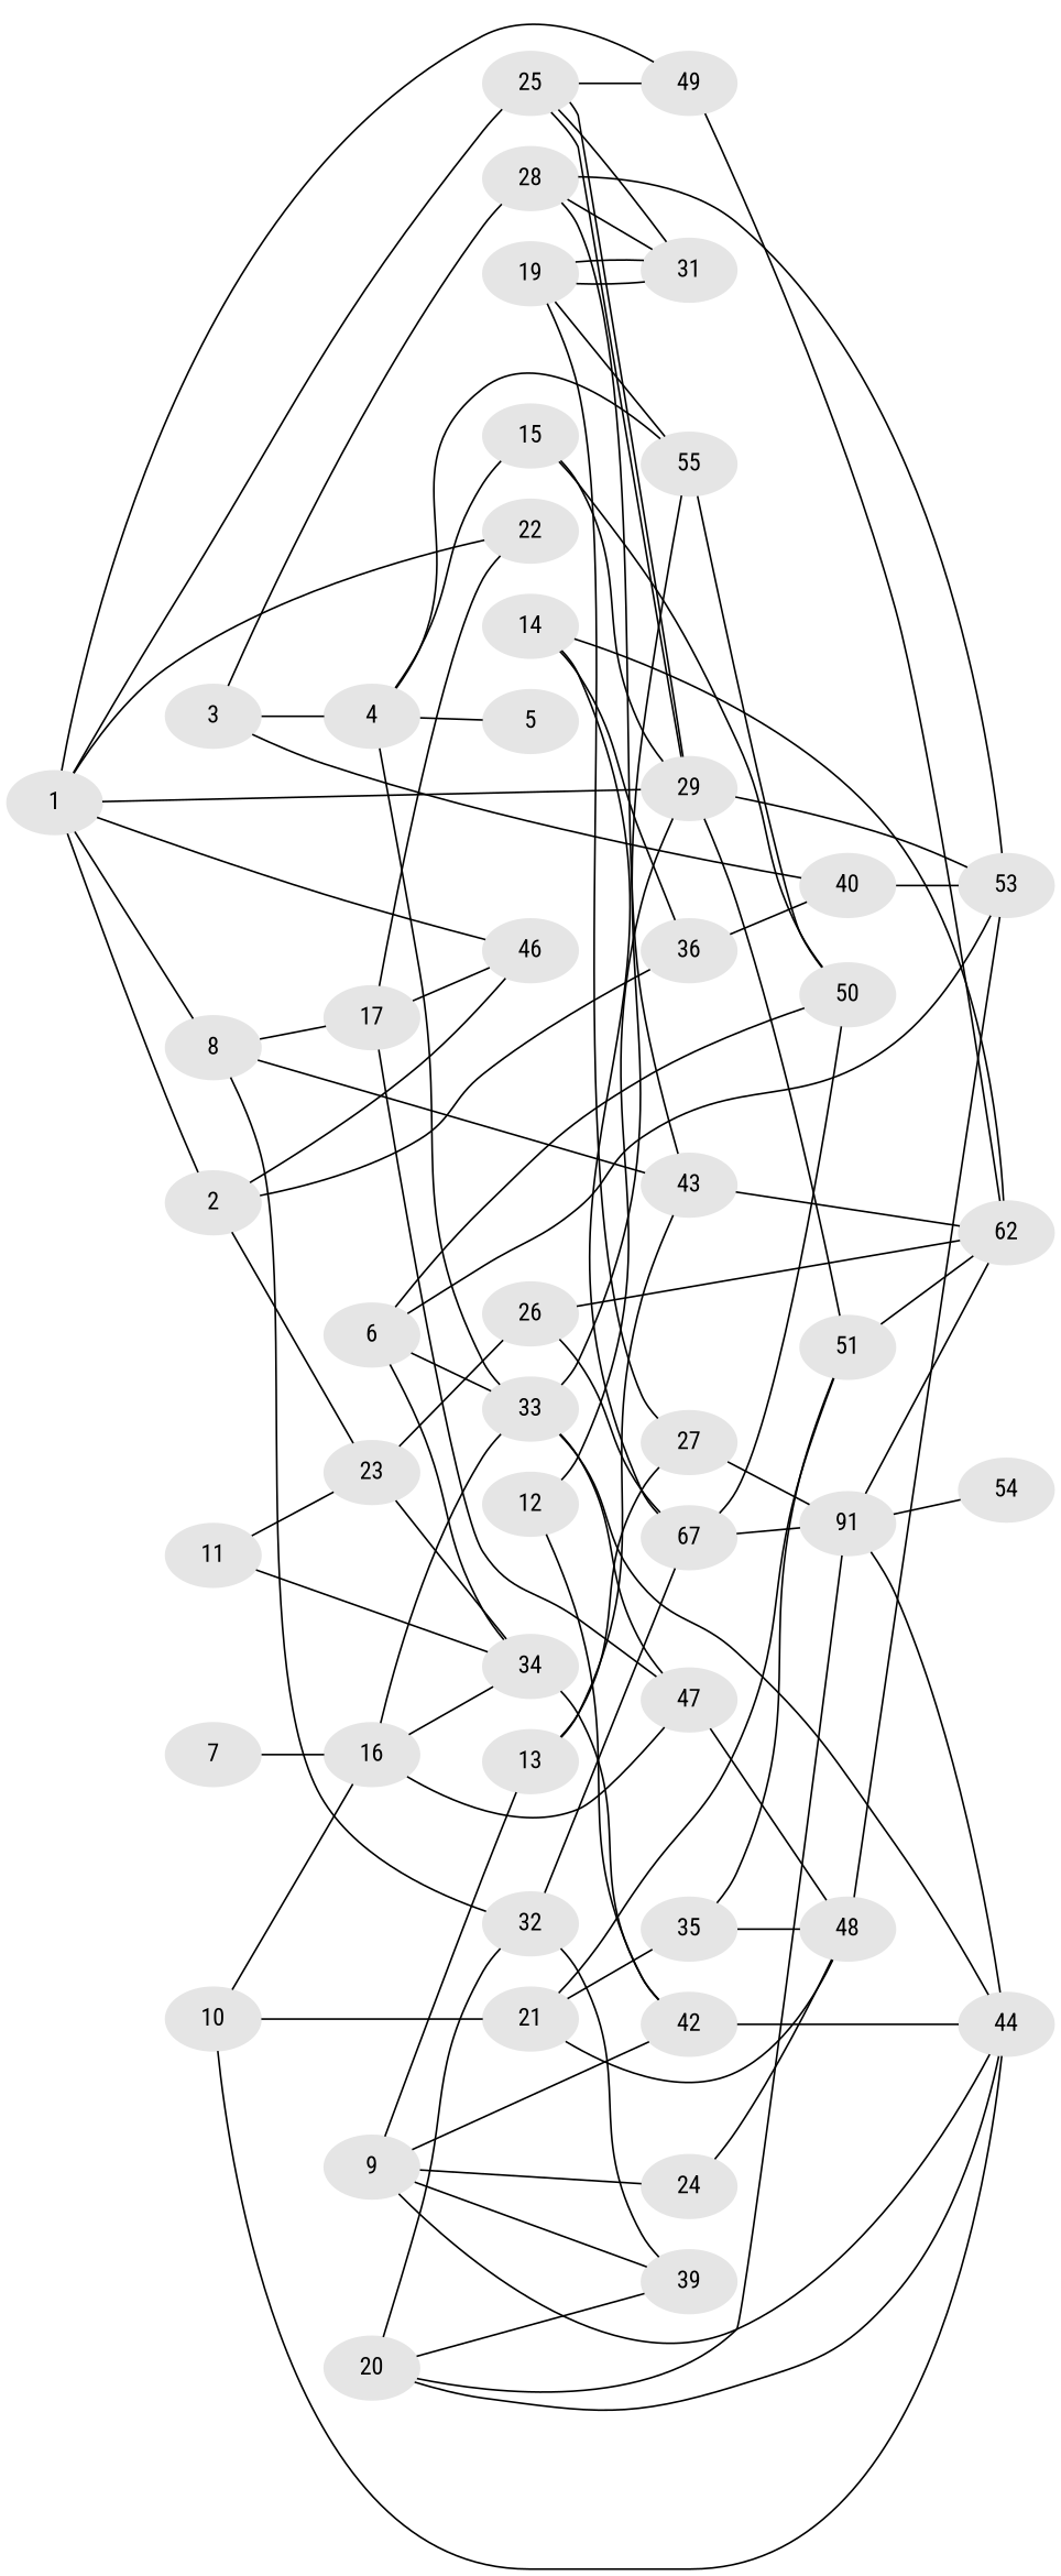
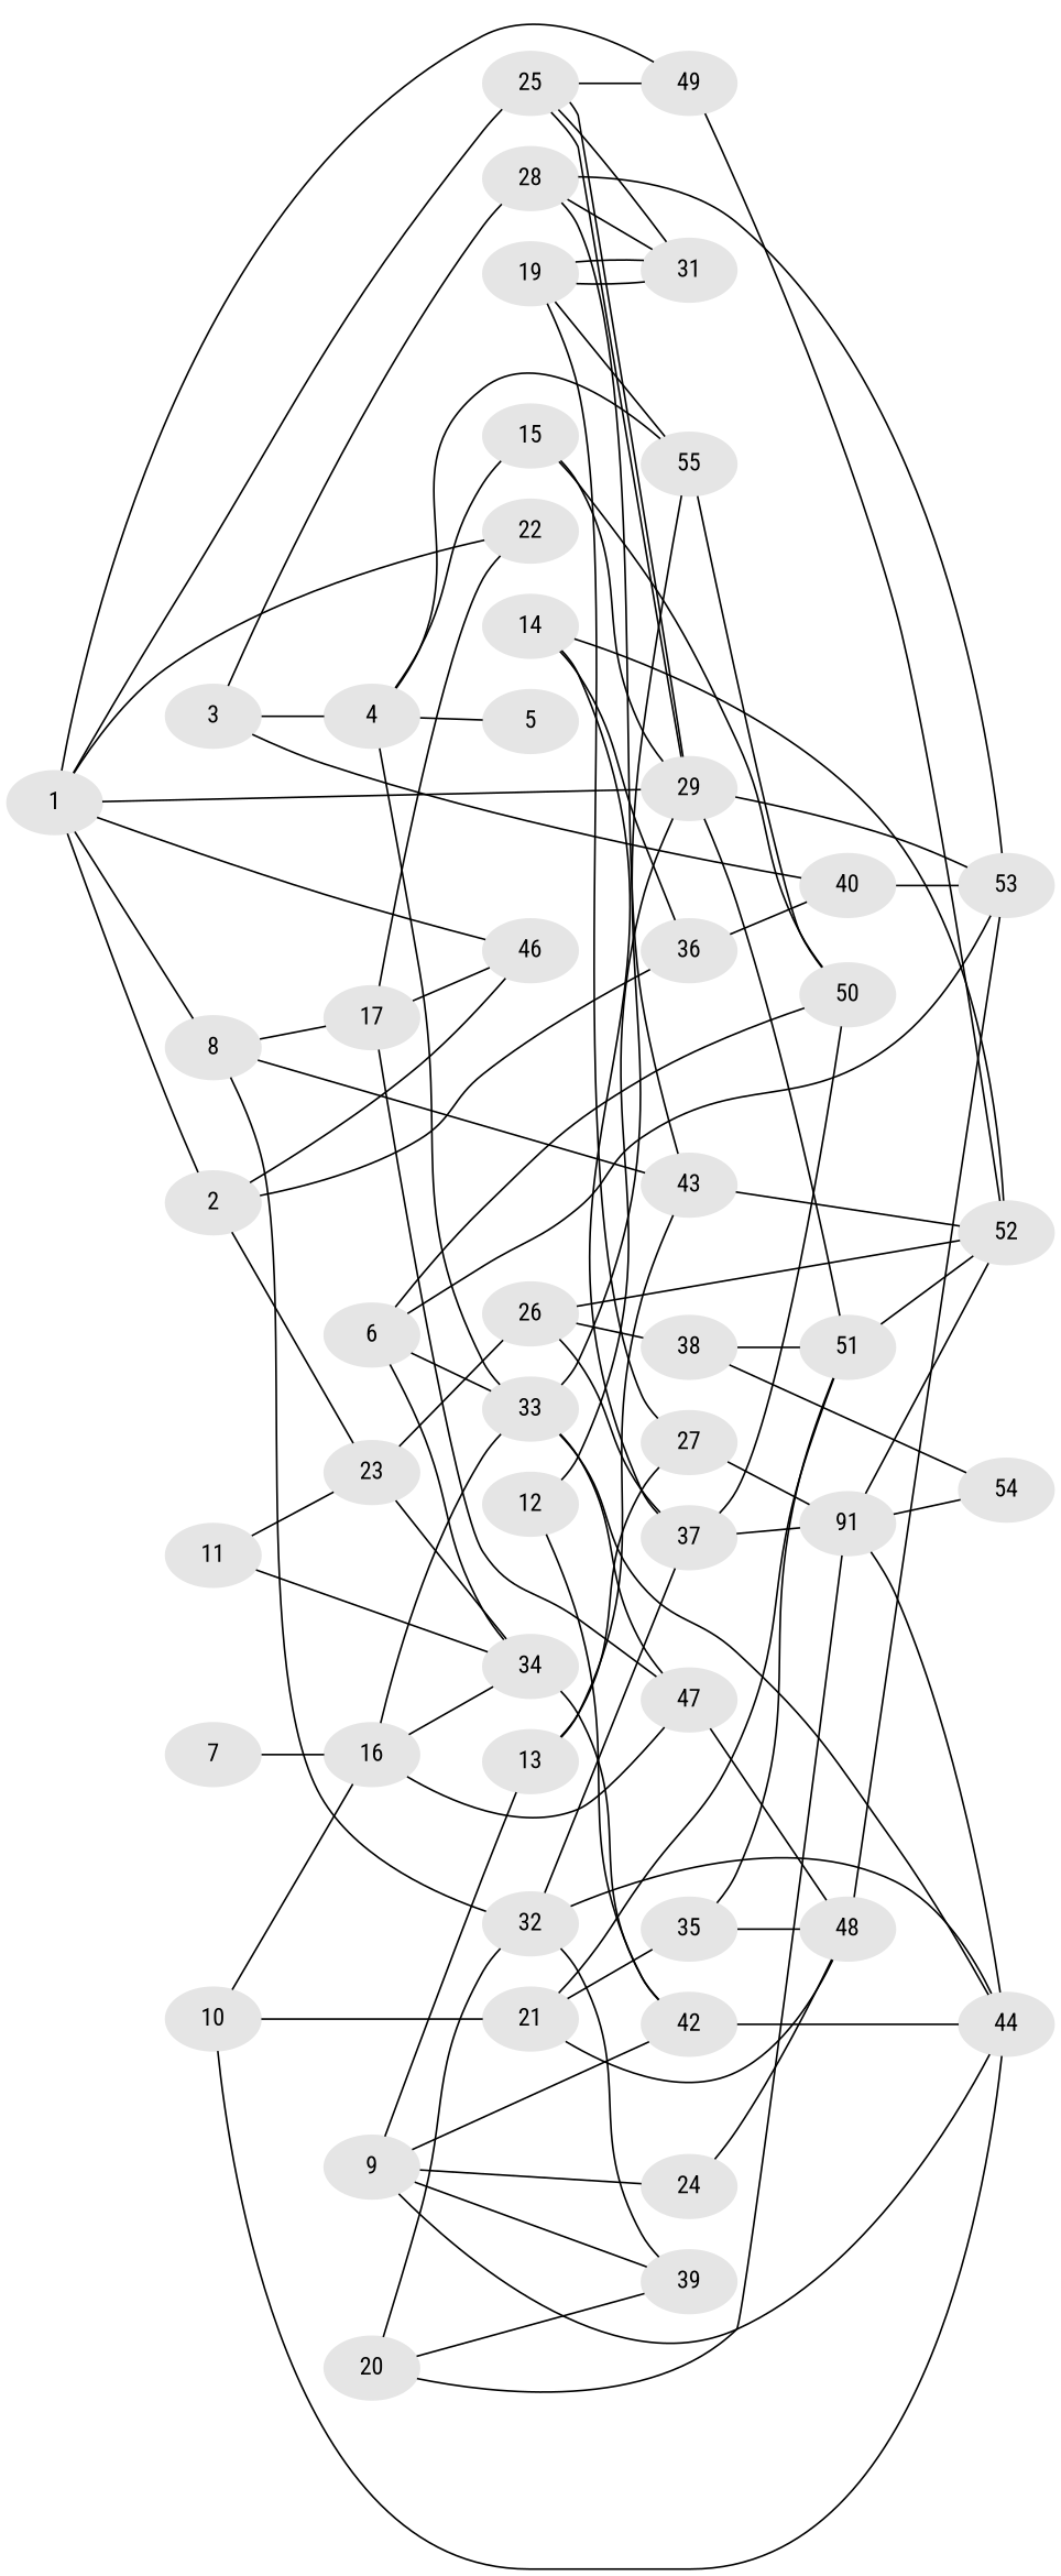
  graph {
    fontname="Roboto Condensed"
    rankdir=LR
    node [color=gray90 fontname="Roboto Condensed" style=filled]
    edge [fontname="Roboto Condensed"]
    1
    2
    8
    22
    25
    29
    46
    49
    23
    36
    17
    32
    43
    31
    53
    51
-   52 [label=62]
+   52
    34
    26
    40
    3
    4
    28
    5
    15
    33
    n27 [label=55]
    14
-   37 [label=67]
+   37
    50
    44
    47
    6
    42
    7
    16
+   38
    39
    9
    24
    13
    48
    10
    21
    35
    11
    12
    27
    n49 [label=91]
    54
    19
    20
    1 -- 2
    1 -- 8
    1 -- 22
    1 -- 25
    1 -- 29
    1 -- 46
    1 -- 49
    2 -- 46
    2 -- 23
    2 -- 36
    8 -- 17
    8 -- 32
    8 -- 43
    25 -- 29
    25 -- 29
    25 -- 49
    25 -- 31
    29 -- 53
    29 -- 51
    49 -- 52
    23 -- 34
    23 -- 26
    36 -- 40
    17 -- 22
    17 -- 46
    17 -- 47
    32 -- 37
    32 -- 39
    43 -- 52
    51 -- 52
    34 -- 42
    26 -- 52
    26 -- 37
+   26 -- 38
    40 -- 53
    3 -- 40
    3 -- 4
    3 -- 28
    4 -- 5
    4 -- 15
    4 -- 33
    4 -- n27
    28 -- 43
    28 -- 31
    28 -- 53
    15 -- 29
    15 -- 50
    33 -- n27
    33 -- 44
    33 -- 47
    n27 -- 50
    14 -- 36
    14 -- 52
    14 -- 37
    37 -- 50
    37 -- n49
    47 -- 48
    6 -- 53
    6 -- 34
    6 -- 33
    6 -- 50
    42 -- 44
    7 -- 16
    16 -- 34
    16 -- 33
    16 -- 47
+   38 -- 51
+   38 -- 54
    9 -- 44
    9 -- 42
    9 -- 39
    9 -- 24
    9 -- 13
    24 -- 48
    13 -- 43
    13 -- 27
    48 -- 53
    10 -- 44
    10 -- 16
    10 -- 21
    21 -- 51
    21 -- 48
    21 -- 35
    35 -- 51
    35 -- 48
    11 -- 23
    11 -- 34
    12 -- 29
    12 -- 42
    27 -- n49
    n49 -- 52
    n49 -- 44
    n49 -- 54
    19 -- 31
    19 -- 31
    19 -- n27
    19 -- 27
    20 -- 32
-   20 -- 44
+   32 -- 44
    20 -- 39
    20 -- n49
  }
